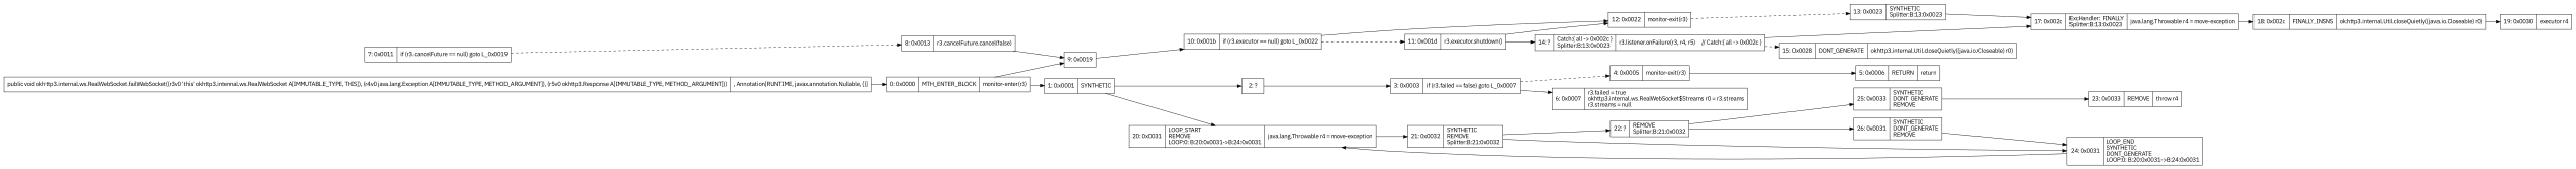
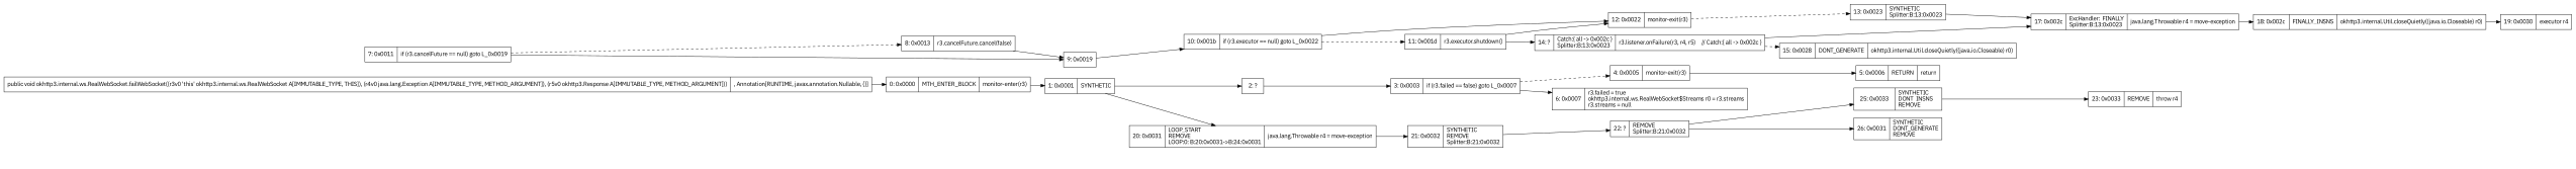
  digraph {
    fontname="IBM Plex Sans"
    rankdir=LR
    node [fontname="IBM Plex Sans" shape=record]
    edge [fontname="IBM Plex Sans"]
    n1 [label="{0\:\ 0x0000|MTH_ENTER_BLOCK\l|monitor\-enter(r3)\l}"]
    n2 [label="{1\:\ 0x0001|SYNTHETIC\l}"]
    n3 [label="{2\:\ ?}"]
    n4 [label="{20\:\ 0x0031|LOOP_START\lREMOVE\lLOOP:0: B:20:0x0031\-\>B:24:0x0031\l|java.lang.Throwable r4 = move\-exception\l}"]
    n5 [label="{3\:\ 0x0003|if (r3.failed == false) goto L_0x0007\l}"]
    n6 [label="{21\:\ 0x0032|SYNTHETIC\lREMOVE\lSplitter:B:21:0x0032\l}"]
    n7 [label="{4\:\ 0x0005|monitor\-exit(r3)\l}"]
    n8 [label="{6\:\ 0x0007|r3.failed = true\lokhttp3.internal.ws.RealWebSocket$Streams r0 = r3.streams\lr3.streams = null\l}"]
    n9 [label="{5\:\ 0x0006|RETURN\l|return\l}"]
    n10 [label="{7\:\ 0x0011|if (r3.cancelFuture == null) goto L_0x0019\l}"]
    n11 [label="{8\:\ 0x0013|r3.cancelFuture.cancel(false)\l}"]
    n12 [label="{9\:\ 0x0019}"]
    n13 [label="{10\:\ 0x001b|if (r3.executor == null) goto L_0x0022\l}"]
    n14 [label="{11\:\ 0x001d|r3.executor.shutdown()\l}"]
    n15 [label="{12\:\ 0x0022|monitor\-exit(r3)\l}"]
    n16 [label="{14\:\ ?|Catch:\{ all \-\> 0x002c \}\lSplitter:B:13:0x0023\l|r3.listener.onFailure(r3, r4, r5)     \/\/ Catch:\{ all \-\> 0x002c \}\l}"]
    n17 [label="{13\:\ 0x0023|SYNTHETIC\lSplitter:B:13:0x0023\l}"]
    n18 [label="{17\:\ 0x002c|ExcHandler:  FINALLY\lSplitter:B:13:0x0023\l|java.lang.Throwable r4 = move\-exception\l}"]
    n19 [label="{15\:\ 0x0028|DONT_GENERATE\l|okhttp3.internal.Util.closeQuietly((java.io.Closeable) r0)\l}"]
    n20 [label="{18\:\ 0x002d|FINALLY_INSNS\l|okhttp3.internal.Util.closeQuietly((java.io.Closeable) r0)\l}"]
    n21 [label="{19\:\ 0x0030|executor r4\l}"]
    n22 [label="{22\:\ ?|REMOVE\lSplitter:B:21:0x0032\l}"]
-   n23 [label="{24\:\ 0x0031|LOOP_END\lSYNTHETIC\lDONT_GENERATE\lLOOP:0: B:20:0x0031\-\>B:24:0x0031\l}"]
-   n24 [label="{25\:\ 0x0033|SYNTHETIC\lDONT_GENERATE\lREMOVE\l}"]
+   n24 [label="{25\:\ 0x0033|SYNTHETIC\lDONT_INSNS\lREMOVE\l}"]
    n25 [label="{26\:\ 0x0031|SYNTHETIC\lDONT_GENERATE\lREMOVE\l}"]
    n26 [label="{23\:\ 0x0033|REMOVE\l|throw r4\l}"]
    n27 [label="{public void okhttp3.internal.ws.RealWebSocket.failWebSocket((r3v0 'this' okhttp3.internal.ws.RealWebSocket A[IMMUTABLE_TYPE, THIS]), (r4v0 java.lang.Exception A[IMMUTABLE_TYPE, METHOD_ARGUMENT]), (r5v0 okhttp3.Response A[IMMUTABLE_TYPE, METHOD_ARGUMENT]))  | , Annotation[RUNTIME, javax.annotation.Nullable, \{\}]\l}"]
    n1 -> n2
    n2 -> n3
    n2 -> n4
    n3 -> n5
    n4 -> n6
    n5 -> n7 [style=dashed]
    n5 -> n8
    n6 -> n22
-   n6 -> n23
    n7 -> n9
    n10 -> n11 [style=dashed]
-   n1 -> n12
+   n10 -> n12
    n11 -> n12
    n12 -> n13
    n13 -> n14 [style=dashed]
    n13 -> n15
    n14 -> n15
    n14 -> n16
    n15 -> n17 [style=dashed]
    n16 -> n18
    n16 -> n19 [style=dashed]
    n17 -> n18
    n18 -> n20
    n20 -> n21
    n22 -> n24
    n22 -> n25
-   n23 -> n4
    n24 -> n26
-   n25 -> n23
    n27 -> n1
  }
